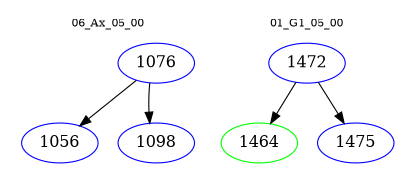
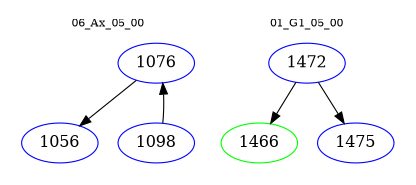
  digraph {
    node [color=blue]
    edge [color=black]
    n1 [label=1076]
    n2 [label=1056]
    n3 [label=1098]
    n4 [label=1472]
-   n5 [color=green label=1464]
+   n5 [color=green label=1466]
    n6 [label=1475]
    subgraph cluster_1 {
      color=white
      fontsize=10
      label="06_Ax_05_00"
      n1
      n2
      n3
    }
    subgraph cluster_2 {
      color=white
      fontsize=10
      label="01_G1_05_00"
      n4
      n5
      n6
    }
    n1 -> n2
-   n1 -> n3
+   n3 -> n1
    n4 -> n5
    n4 -> n6
  }
